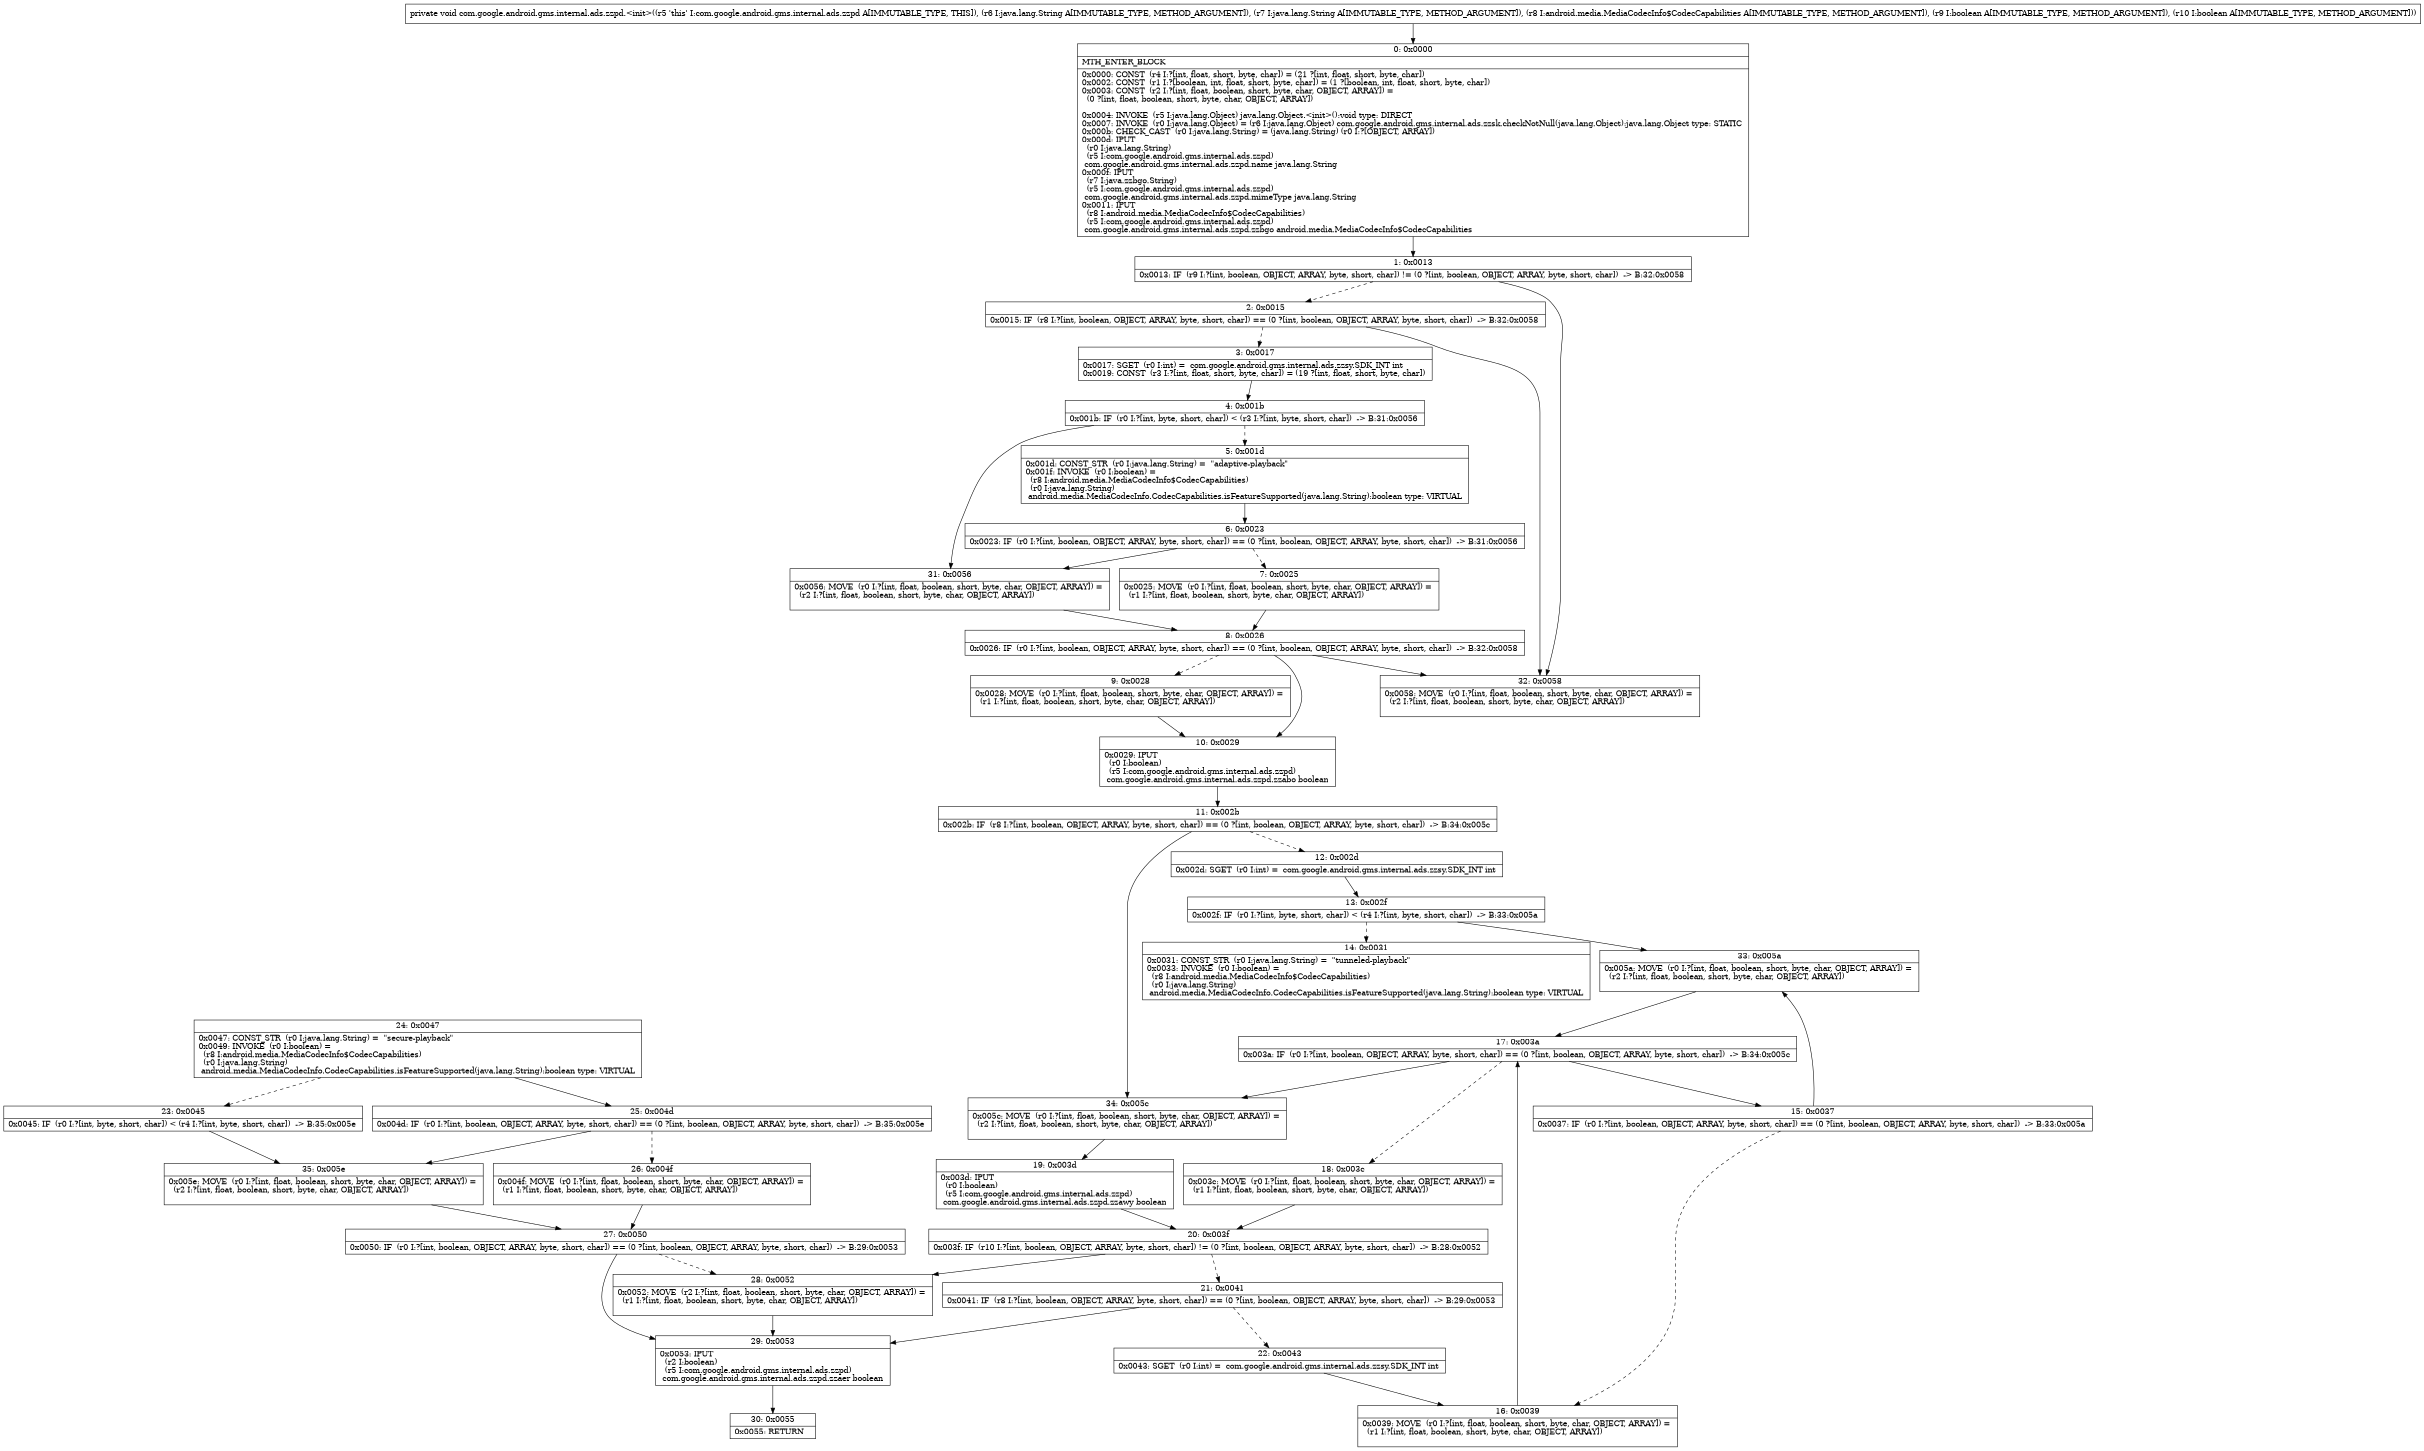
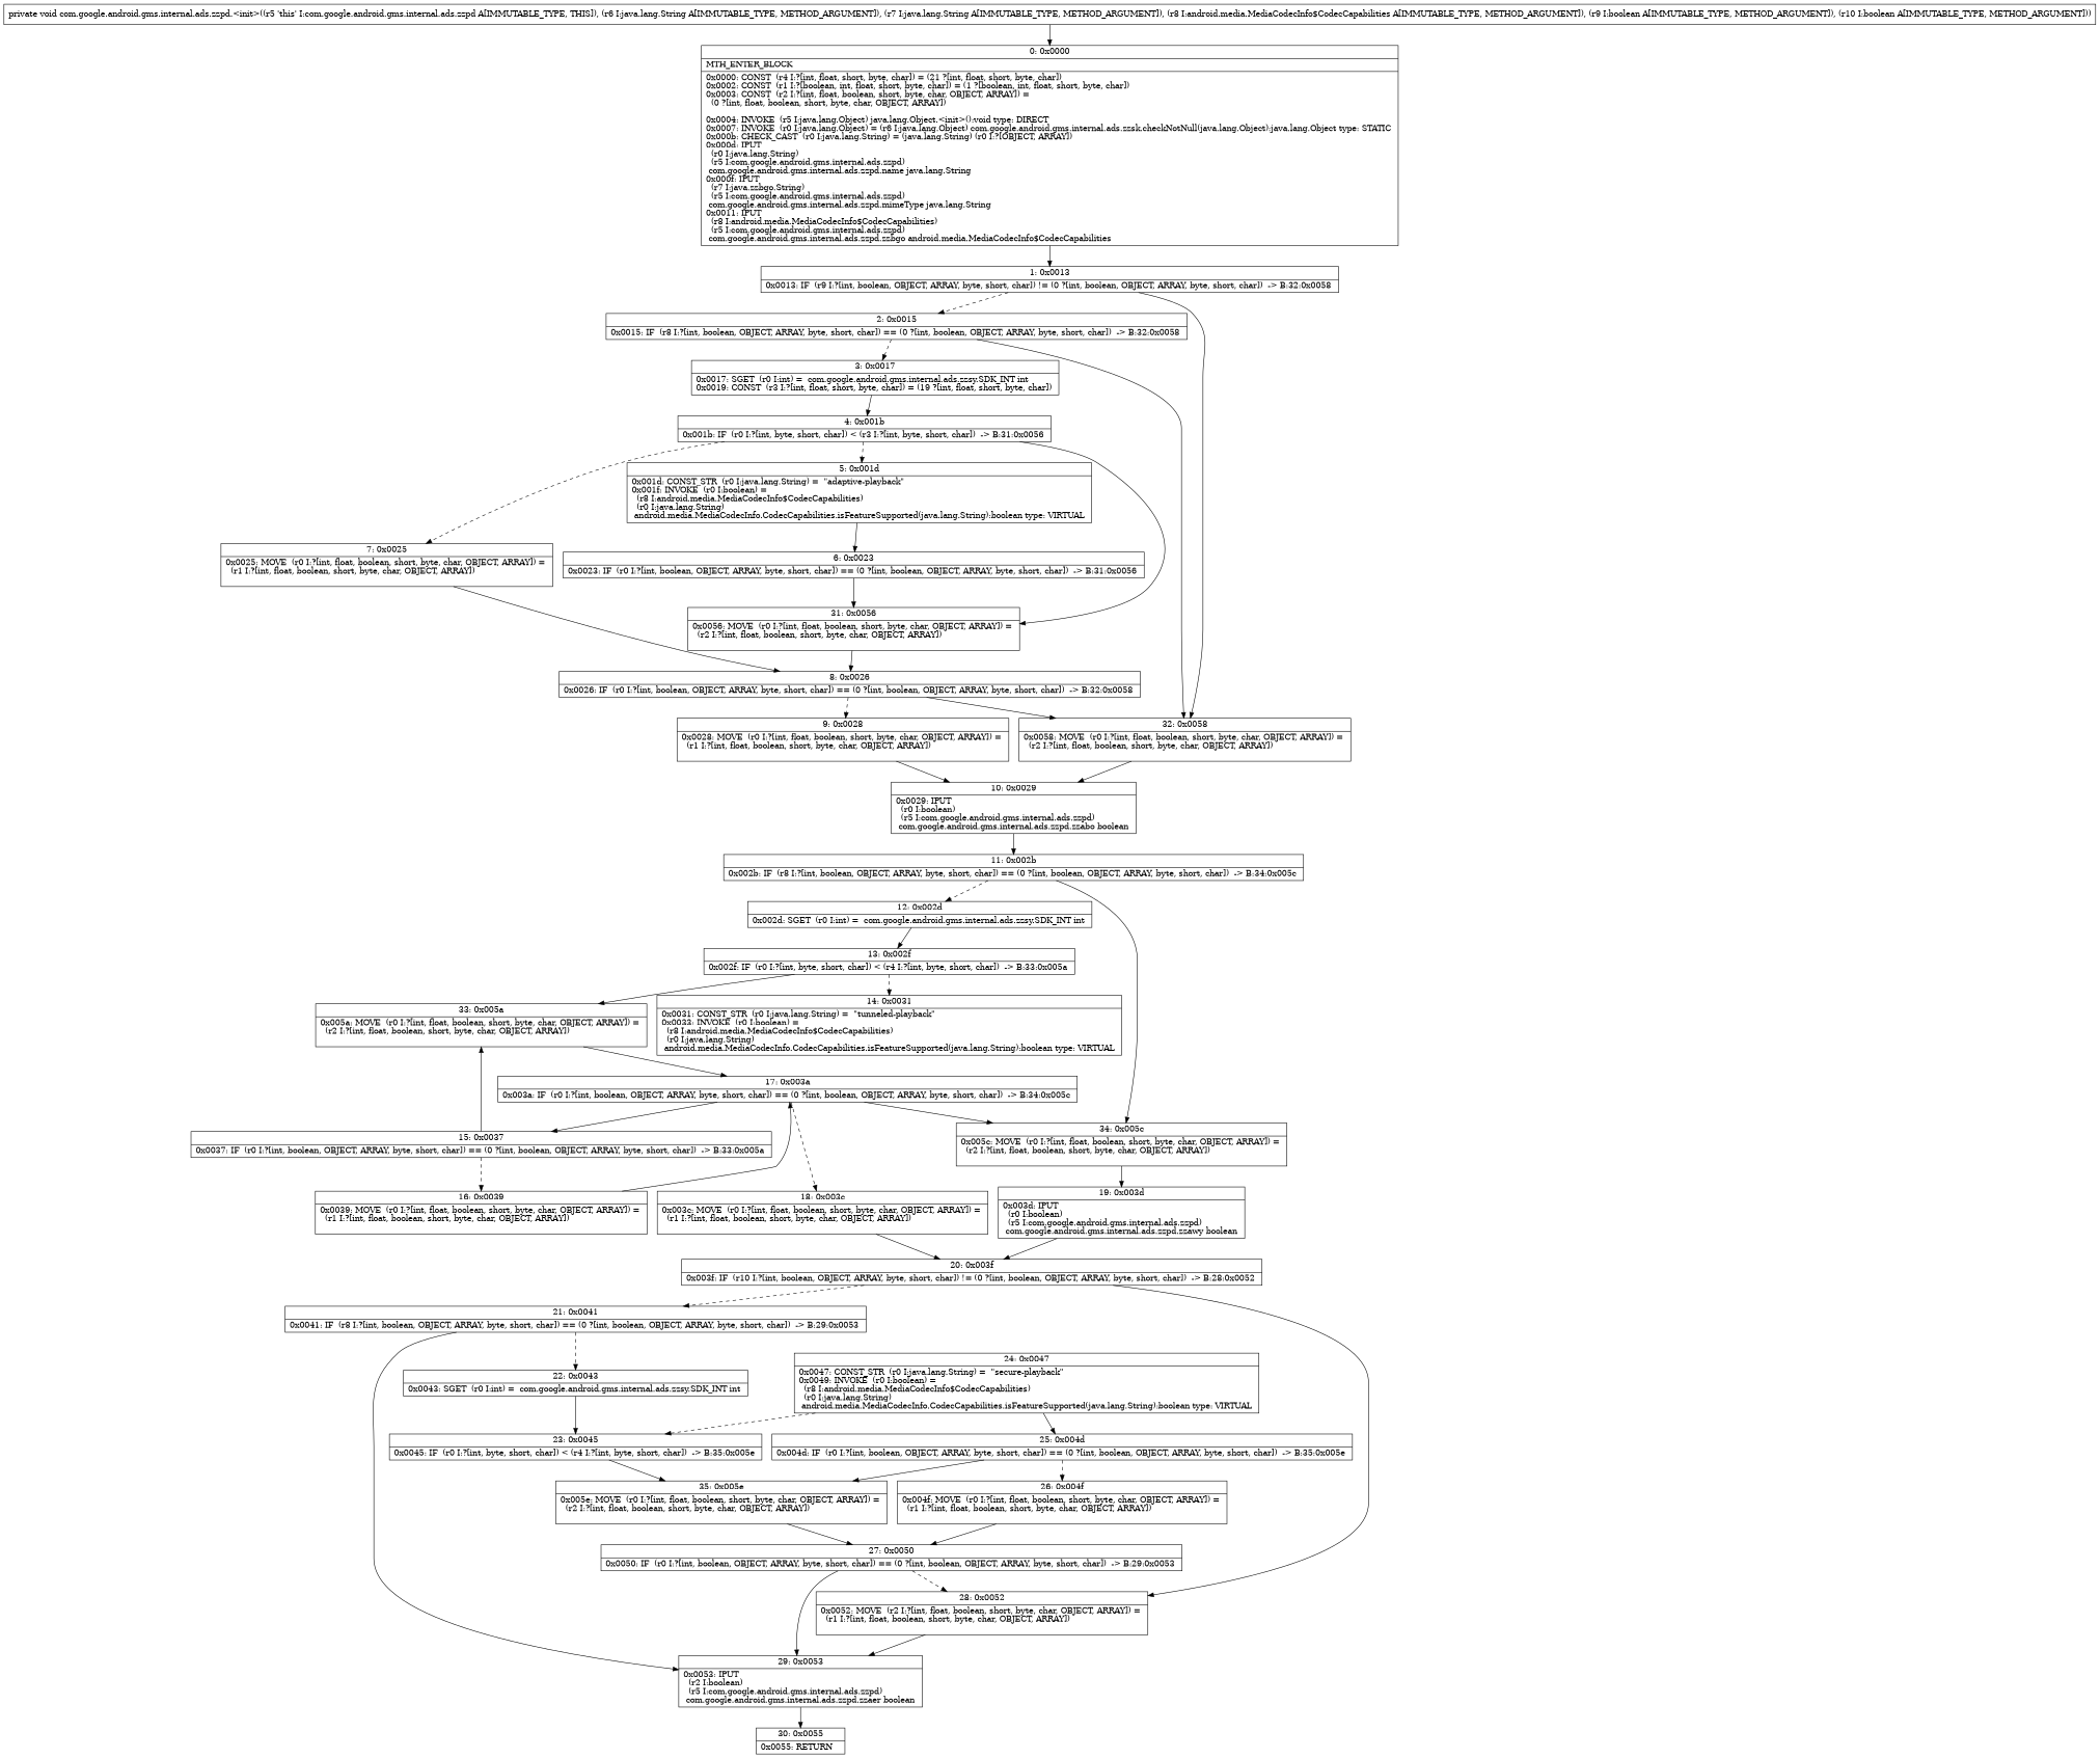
  digraph {
    node [shape=record]
    n1 [label="{0\:\ 0x0000|MTH_ENTER_BLOCK\l|0x0000: CONST  (r4 I:?[int, float, short, byte, char]) = (21 ?[int, float, short, byte, char]) \l0x0002: CONST  (r1 I:?[boolean, int, float, short, byte, char]) = (1 ?[boolean, int, float, short, byte, char]) \l0x0003: CONST  (r2 I:?[int, float, boolean, short, byte, char, OBJECT, ARRAY]) = \l  (0 ?[int, float, boolean, short, byte, char, OBJECT, ARRAY])\l \l0x0004: INVOKE  (r5 I:java.lang.Object) java.lang.Object.\<init\>():void type: DIRECT \l0x0007: INVOKE  (r0 I:java.lang.Object) = (r6 I:java.lang.Object) com.google.android.gms.internal.ads.zzsk.checkNotNull(java.lang.Object):java.lang.Object type: STATIC \l0x000b: CHECK_CAST  (r0 I:java.lang.String) = (java.lang.String) (r0 I:?[OBJECT, ARRAY]) \l0x000d: IPUT  \l  (r0 I:java.lang.String)\l  (r5 I:com.google.android.gms.internal.ads.zzpd)\l com.google.android.gms.internal.ads.zzpd.name java.lang.String \l0x000f: IPUT  \l  (r7 I:java.zzbgo.String)\l  (r5 I:com.google.android.gms.internal.ads.zzpd)\l com.google.android.gms.internal.ads.zzpd.mimeType java.lang.String \l0x0011: IPUT  \l  (r8 I:android.media.MediaCodecInfo$CodecCapabilities)\l  (r5 I:com.google.android.gms.internal.ads.zzpd)\l com.google.android.gms.internal.ads.zzpd.zzbgo android.media.MediaCodecInfo$CodecCapabilities \l}"]
    n2 [label="{1\:\ 0x0013|0x0013: IF  (r9 I:?[int, boolean, OBJECT, ARRAY, byte, short, char]) != (0 ?[int, boolean, OBJECT, ARRAY, byte, short, char])  \-\> B:32:0x0058 \l}"]
    n3 [label="{2\:\ 0x0015|0x0015: IF  (r8 I:?[int, boolean, OBJECT, ARRAY, byte, short, char]) == (0 ?[int, boolean, OBJECT, ARRAY, byte, short, char])  \-\> B:32:0x0058 \l}"]
    n4 [label="{32\:\ 0x0058|0x0058: MOVE  (r0 I:?[int, float, boolean, short, byte, char, OBJECT, ARRAY]) = \l  (r2 I:?[int, float, boolean, short, byte, char, OBJECT, ARRAY])\l \l}"]
    n5 [label="{3\:\ 0x0017|0x0017: SGET  (r0 I:int) =  com.google.android.gms.internal.ads.zzsy.SDK_INT int \l0x0019: CONST  (r3 I:?[int, float, short, byte, char]) = (19 ?[int, float, short, byte, char]) \l}"]
    n6 [label="{10\:\ 0x0029|0x0029: IPUT  \l  (r0 I:boolean)\l  (r5 I:com.google.android.gms.internal.ads.zzpd)\l com.google.android.gms.internal.ads.zzpd.zzabo boolean \l}"]
    n7 [label="{4\:\ 0x001b|0x001b: IF  (r0 I:?[int, byte, short, char]) \< (r3 I:?[int, byte, short, char])  \-\> B:31:0x0056 \l}"]
    n8 [label="{5\:\ 0x001d|0x001d: CONST_STR  (r0 I:java.lang.String) =  \"adaptive\-playback\" \l0x001f: INVOKE  (r0 I:boolean) = \l  (r8 I:android.media.MediaCodecInfo$CodecCapabilities)\l  (r0 I:java.lang.String)\l android.media.MediaCodecInfo.CodecCapabilities.isFeatureSupported(java.lang.String):boolean type: VIRTUAL \l}"]
    n9 [label="{31\:\ 0x0056|0x0056: MOVE  (r0 I:?[int, float, boolean, short, byte, char, OBJECT, ARRAY]) = \l  (r2 I:?[int, float, boolean, short, byte, char, OBJECT, ARRAY])\l \l}"]
    n10 [label="{6\:\ 0x0023|0x0023: IF  (r0 I:?[int, boolean, OBJECT, ARRAY, byte, short, char]) == (0 ?[int, boolean, OBJECT, ARRAY, byte, short, char])  \-\> B:31:0x0056 \l}"]
    n11 [label="{8\:\ 0x0026|0x0026: IF  (r0 I:?[int, boolean, OBJECT, ARRAY, byte, short, char]) == (0 ?[int, boolean, OBJECT, ARRAY, byte, short, char])  \-\> B:32:0x0058 \l}"]
    n12 [label="{7\:\ 0x0025|0x0025: MOVE  (r0 I:?[int, float, boolean, short, byte, char, OBJECT, ARRAY]) = \l  (r1 I:?[int, float, boolean, short, byte, char, OBJECT, ARRAY])\l \l}"]
    n13 [label="{9\:\ 0x0028|0x0028: MOVE  (r0 I:?[int, float, boolean, short, byte, char, OBJECT, ARRAY]) = \l  (r1 I:?[int, float, boolean, short, byte, char, OBJECT, ARRAY])\l \l}"]
    n14 [label="{11\:\ 0x002b|0x002b: IF  (r8 I:?[int, boolean, OBJECT, ARRAY, byte, short, char]) == (0 ?[int, boolean, OBJECT, ARRAY, byte, short, char])  \-\> B:34:0x005c \l}"]
    n15 [label="{12\:\ 0x002d|0x002d: SGET  (r0 I:int) =  com.google.android.gms.internal.ads.zzsy.SDK_INT int \l}"]
    n16 [label="{34\:\ 0x005c|0x005c: MOVE  (r0 I:?[int, float, boolean, short, byte, char, OBJECT, ARRAY]) = \l  (r2 I:?[int, float, boolean, short, byte, char, OBJECT, ARRAY])\l \l}"]
    n17 [label="{13\:\ 0x002f|0x002f: IF  (r0 I:?[int, byte, short, char]) \< (r4 I:?[int, byte, short, char])  \-\> B:33:0x005a \l}"]
    n18 [label="{19\:\ 0x003d|0x003d: IPUT  \l  (r0 I:boolean)\l  (r5 I:com.google.android.gms.internal.ads.zzpd)\l com.google.android.gms.internal.ads.zzpd.zzawy boolean \l}"]
    n19 [label="{14\:\ 0x0031|0x0031: CONST_STR  (r0 I:java.lang.String) =  \"tunneled\-playback\" \l0x0033: INVOKE  (r0 I:boolean) = \l  (r8 I:android.media.MediaCodecInfo$CodecCapabilities)\l  (r0 I:java.lang.String)\l android.media.MediaCodecInfo.CodecCapabilities.isFeatureSupported(java.lang.String):boolean type: VIRTUAL \l}"]
    n20 [label="{33\:\ 0x005a|0x005a: MOVE  (r0 I:?[int, float, boolean, short, byte, char, OBJECT, ARRAY]) = \l  (r2 I:?[int, float, boolean, short, byte, char, OBJECT, ARRAY])\l \l}"]
    n21 [label="{17\:\ 0x003a|0x003a: IF  (r0 I:?[int, boolean, OBJECT, ARRAY, byte, short, char]) == (0 ?[int, boolean, OBJECT, ARRAY, byte, short, char])  \-\> B:34:0x005c \l}"]
    n22 [label="{15\:\ 0x0037|0x0037: IF  (r0 I:?[int, boolean, OBJECT, ARRAY, byte, short, char]) == (0 ?[int, boolean, OBJECT, ARRAY, byte, short, char])  \-\> B:33:0x005a \l}"]
    n23 [label="{16\:\ 0x0039|0x0039: MOVE  (r0 I:?[int, float, boolean, short, byte, char, OBJECT, ARRAY]) = \l  (r1 I:?[int, float, boolean, short, byte, char, OBJECT, ARRAY])\l \l}"]
    n24 [label="{18\:\ 0x003c|0x003c: MOVE  (r0 I:?[int, float, boolean, short, byte, char, OBJECT, ARRAY]) = \l  (r1 I:?[int, float, boolean, short, byte, char, OBJECT, ARRAY])\l \l}"]
    n25 [label="{20\:\ 0x003f|0x003f: IF  (r10 I:?[int, boolean, OBJECT, ARRAY, byte, short, char]) != (0 ?[int, boolean, OBJECT, ARRAY, byte, short, char])  \-\> B:28:0x0052 \l}"]
    n26 [label="{21\:\ 0x0041|0x0041: IF  (r8 I:?[int, boolean, OBJECT, ARRAY, byte, short, char]) == (0 ?[int, boolean, OBJECT, ARRAY, byte, short, char])  \-\> B:29:0x0053 \l}"]
    n27 [label="{28\:\ 0x0052|0x0052: MOVE  (r2 I:?[int, float, boolean, short, byte, char, OBJECT, ARRAY]) = \l  (r1 I:?[int, float, boolean, short, byte, char, OBJECT, ARRAY])\l \l}"]
    n28 [label="{22\:\ 0x0043|0x0043: SGET  (r0 I:int) =  com.google.android.gms.internal.ads.zzsy.SDK_INT int \l}"]
    n29 [label="{29\:\ 0x0053|0x0053: IPUT  \l  (r2 I:boolean)\l  (r5 I:com.google.android.gms.internal.ads.zzpd)\l com.google.android.gms.internal.ads.zzpd.zzaer boolean \l}"]
    n30 [label="{23\:\ 0x0045|0x0045: IF  (r0 I:?[int, byte, short, char]) \< (r4 I:?[int, byte, short, char])  \-\> B:35:0x005e \l}"]
    n31 [label="{30\:\ 0x0055|0x0055: RETURN   \l}"]
    n32 [label="{35\:\ 0x005e|0x005e: MOVE  (r0 I:?[int, float, boolean, short, byte, char, OBJECT, ARRAY]) = \l  (r2 I:?[int, float, boolean, short, byte, char, OBJECT, ARRAY])\l \l}"]
    n33 [label="{24\:\ 0x0047|0x0047: CONST_STR  (r0 I:java.lang.String) =  \"secure\-playback\" \l0x0049: INVOKE  (r0 I:boolean) = \l  (r8 I:android.media.MediaCodecInfo$CodecCapabilities)\l  (r0 I:java.lang.String)\l android.media.MediaCodecInfo.CodecCapabilities.isFeatureSupported(java.lang.String):boolean type: VIRTUAL \l}"]
    n34 [label="{25\:\ 0x004d|0x004d: IF  (r0 I:?[int, boolean, OBJECT, ARRAY, byte, short, char]) == (0 ?[int, boolean, OBJECT, ARRAY, byte, short, char])  \-\> B:35:0x005e \l}"]
    n35 [label="{27\:\ 0x0050|0x0050: IF  (r0 I:?[int, boolean, OBJECT, ARRAY, byte, short, char]) == (0 ?[int, boolean, OBJECT, ARRAY, byte, short, char])  \-\> B:29:0x0053 \l}"]
    n36 [label="{26\:\ 0x004f|0x004f: MOVE  (r0 I:?[int, float, boolean, short, byte, char, OBJECT, ARRAY]) = \l  (r1 I:?[int, float, boolean, short, byte, char, OBJECT, ARRAY])\l \l}"]
    n37 [label="{private void com.google.android.gms.internal.ads.zzpd.\<init\>((r5 'this' I:com.google.android.gms.internal.ads.zzpd A[IMMUTABLE_TYPE, THIS]), (r6 I:java.lang.String A[IMMUTABLE_TYPE, METHOD_ARGUMENT]), (r7 I:java.lang.String A[IMMUTABLE_TYPE, METHOD_ARGUMENT]), (r8 I:android.media.MediaCodecInfo$CodecCapabilities A[IMMUTABLE_TYPE, METHOD_ARGUMENT]), (r9 I:boolean A[IMMUTABLE_TYPE, METHOD_ARGUMENT]), (r10 I:boolean A[IMMUTABLE_TYPE, METHOD_ARGUMENT])) }"]
    n1 -> n2
    n2 -> n3 [style=dashed]
    n2 -> n4
    n3 -> n4
    n3 -> n5 [style=dashed]
-   n11 -> n6
+   n4 -> n6
    n5 -> n7
    n6 -> n14
    n7 -> n8 [style=dashed]
    n7 -> n9
    n8 -> n10
    n9 -> n11
    n10 -> n9
-   n10 -> n12 [style=dashed]
+   n7 -> n12 [style=dashed]
    n11 -> n4
    n11 -> n13 [style=dashed]
    n12 -> n11
    n13 -> n6
    n14 -> n15 [style=dashed]
    n14 -> n16
    n15 -> n17
    n16 -> n18
    n17 -> n19 [style=dashed]
    n17 -> n20
    n18 -> n25
    n20 -> n21
    n21 -> n16
    n21 -> n22
    n21 -> n24 [style=dashed]
    n22 -> n20
    n22 -> n23 [style=dashed]
    n23 -> n21
    n24 -> n25
    n25 -> n26 [style=dashed]
    n25 -> n27
    n26 -> n28 [style=dashed]
    n26 -> n29
    n27 -> n29
-   n28 -> n23
+   n28 -> n30
    n29 -> n31
    n30 -> n32
    n32 -> n35
    n33 -> n30 [style=dashed]
    n33 -> n34
    n34 -> n32
    n34 -> n36 [style=dashed]
    n35 -> n27 [style=dashed]
    n35 -> n29
    n36 -> n35
    n37 -> n1
  }
